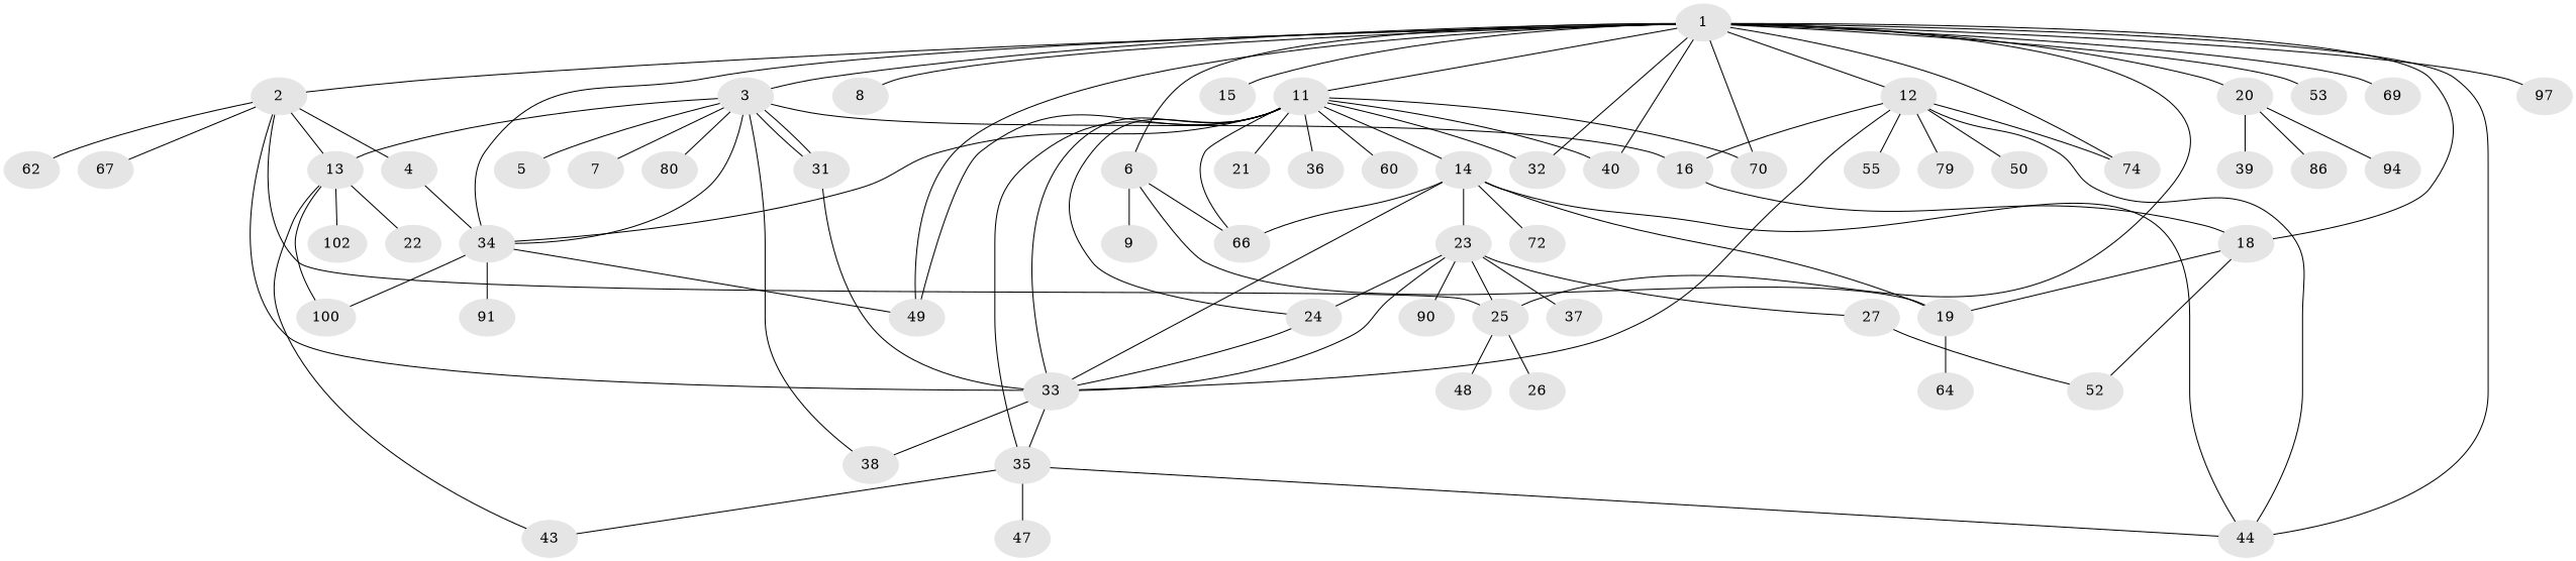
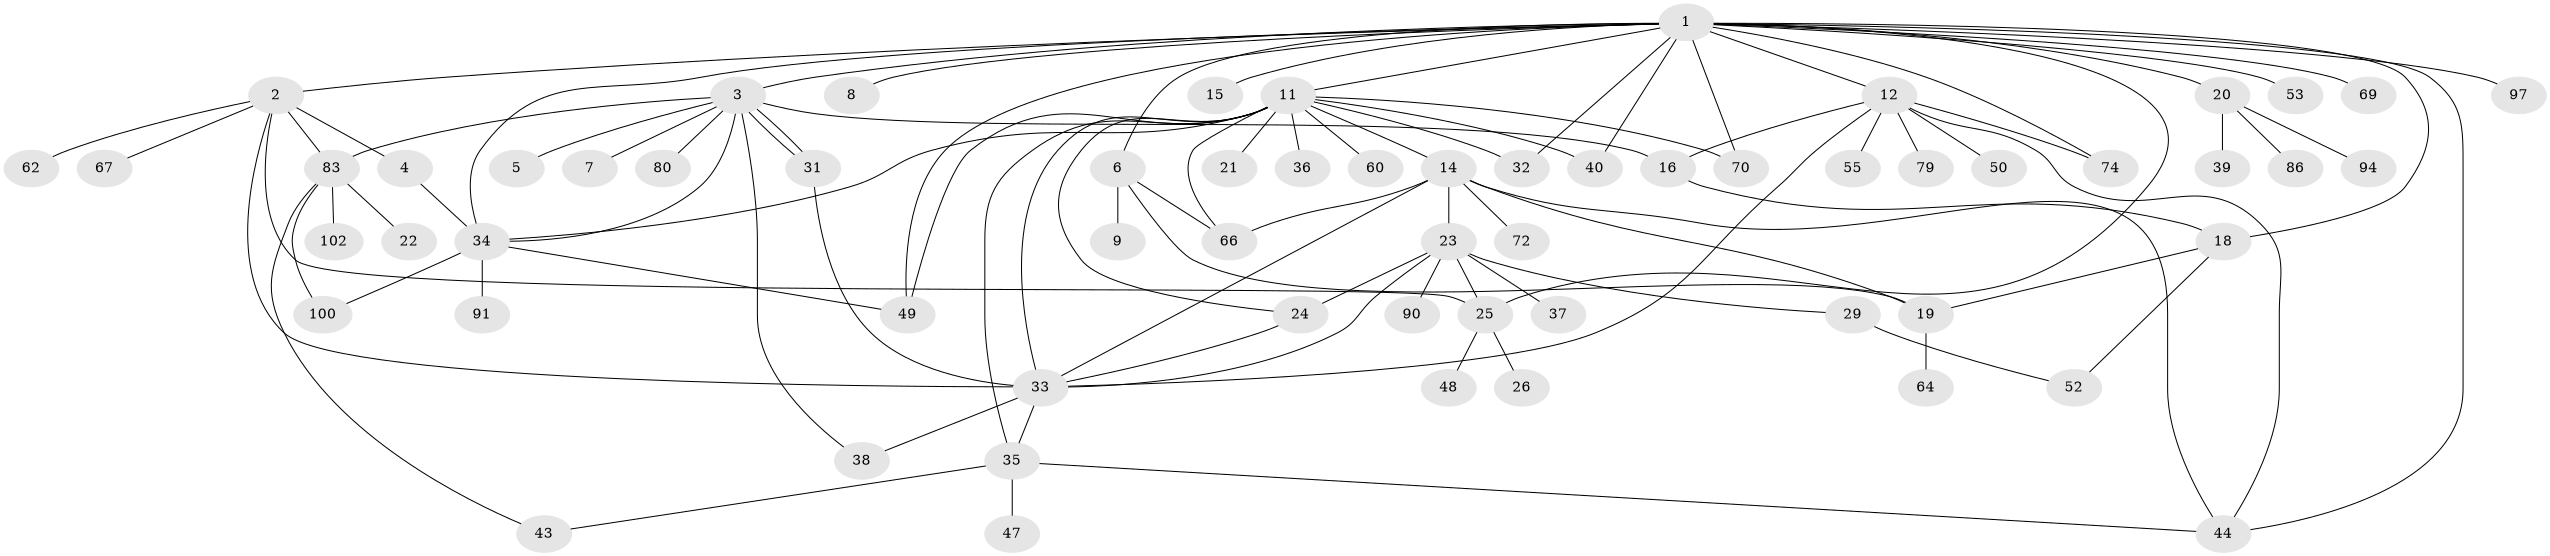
  graph {
    node [color=gray90 style=filled]
    1
    2
    3 [super="+54"]
    6
    8
    11 [super="+28+17"]
    12 [super="+30"]
    15
    18 [super="+46"]
    20
    25 [super="+101+96+98+99+83"]
    32
    34 [super="+57"]
    40 [super="+85+89"]
    44 [super="+105+84+71"]
    49 [super="+76"]
    53
    69
    70
    74
    97
    4
-   13
+   13 [label=83]
    33 [super="+45+58+75+63+106+104+61"]
    62
    67
    5
    7
    n29 [label=80]
    16 [super="+87"]
    31
    38
    9
    19 [super="+41"]
    66 [super="+77"]
    14 [super="+51"]
    21
    24
    35
    36
    60
    50 [super="+56"]
    55
    79
    52
    39
    n47 [label=86]
    94
    26
    48
    100
    91
    22
    43
    102
    64
    23
    72
    47
-   27 [super="+73+86+88"]
+   27 [super="+73+86+88" label=29]
    37
    90
    1 -- 2
    1 -- 3
    1 -- 6
    1 -- 8
    1 -- 11
    1 -- 12
    1 -- 15
    1 -- 18 [weight=2]
    1 -- 20
    1 -- 25 [weight=2]
    1 -- 32
    1 -- 34 [weight=3]
    1 -- 40
    1 -- 44
    1 -- 49
    1 -- 53
    1 -- 69
    1 -- 70
    1 -- 74
    1 -- 97
    2 -- 25 [weight=3]
    2 -- 4
    2 -- 13
    2 -- 33 [weight=2]
    2 -- 62
    2 -- 67
    3 -- 34
    3 -- 13
    3 -- 5
    3 -- 7
    3 -- n29
    3 -- 16
    3 -- 31
    3 -- 31
    3 -- 38
    6 -- 9
    6 -- 19
    6 -- 66
    11 -- 32
    11 -- 34 [weight=2]
    11 -- 40
    11 -- 49
    11 -- 70
    11 -- 33
    11 -- 66
    11 -- 14
    11 -- 21
    11 -- 24
    11 -- 35
    11 -- 36
    11 -- 60
    12 -- 44
    12 -- 74
    12 -- 33
    12 -- 16
    12 -- 50
    12 -- 55
    12 -- 79
    18 -- 19
    18 -- 52
    20 -- 39
    20 -- n47
    20 -- 94
    25 -- 26
    25 -- 48
    34 -- 49
    34 -- 100
    34 -- 91
    4 -- 34
    13 -- 100
    13 -- 22
    13 -- 43
    13 -- 102
    33 -- 38
    33 -- 35
    16 -- 18
    31 -- 33
    19 -- 64
    14 -- 44
    14 -- 33
    14 -- 19
    14 -- 66
    14 -- 23
    14 -- 72
    24 -- 33
    35 -- 44
    35 -- 43
    35 -- 47
    23 -- 25
    23 -- 33
    23 -- 24
    23 -- 27 [weight=2]
    23 -- 37
    23 -- 90
    27 -- 52
  }
